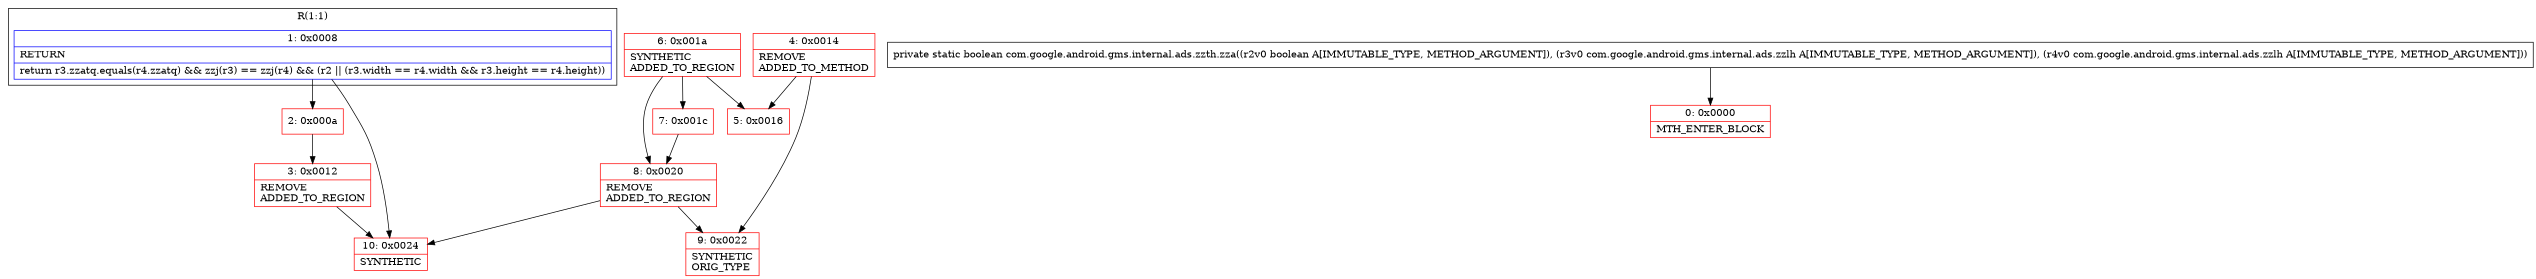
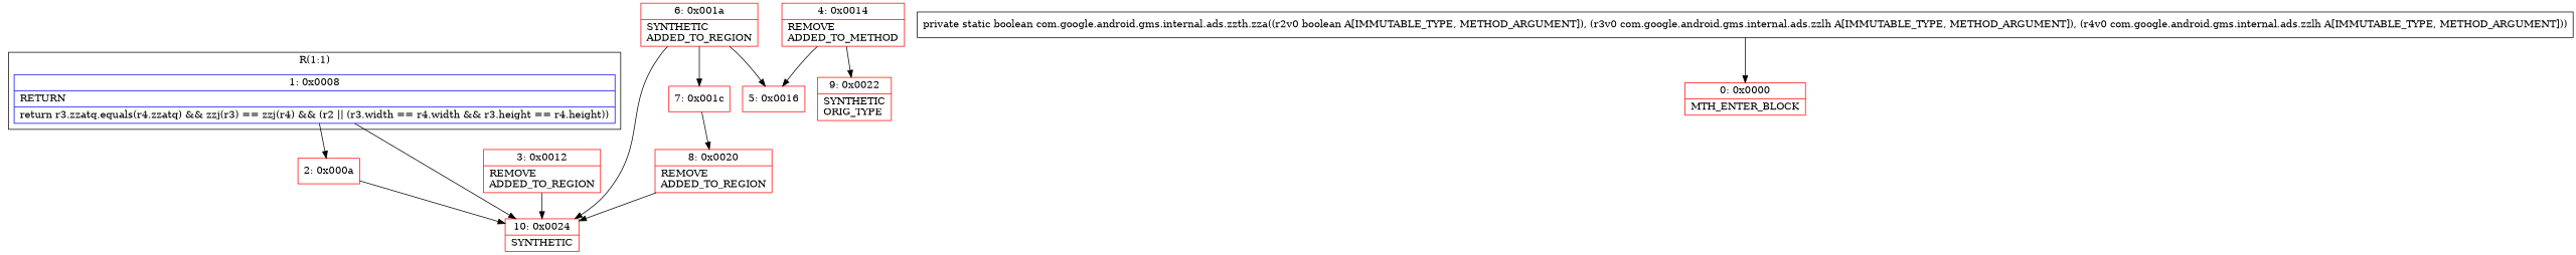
  digraph {
    node [color=red shape=record]
    n1 [color=blue label="{1\:\ 0x0008|RETURN\l|return r3.zzatq.equals(r4.zzatq) && zzj(r3) == zzj(r4) && (r2 \|\| (r3.width == r4.width && r3.height == r4.height))\l}"]
    n2 [label="{2\:\ 0x000a}"]
    n3 [label="{10\:\ 0x0024|SYNTHETIC\l}"]
    n4 [label="{3\:\ 0x0012|REMOVE\lADDED_TO_REGION\l}"]
    n5 [label="{0\:\ 0x0000|MTH_ENTER_BLOCK\l}"]
    n6 [label="{4\:\ 0x0014|REMOVE\lADDED_TO_METHOD\l}"]
    n7 [label="{5\:\ 0x0016}"]
    n8 [label="{9\:\ 0x0022|SYNTHETIC\lORIG_TYPE\l}"]
    n9 [label="{6\:\ 0x001a|SYNTHETIC\lADDED_TO_REGION\l}"]
    n10 [label="{7\:\ 0x001c}"]
    n11 [label="{8\:\ 0x0020|REMOVE\lADDED_TO_REGION\l}"]
    n12 [label="{private static boolean com.google.android.gms.internal.ads.zzth.zza((r2v0 boolean A[IMMUTABLE_TYPE, METHOD_ARGUMENT]), (r3v0 com.google.android.gms.internal.ads.zzlh A[IMMUTABLE_TYPE, METHOD_ARGUMENT]), (r4v0 com.google.android.gms.internal.ads.zzlh A[IMMUTABLE_TYPE, METHOD_ARGUMENT])) }" color=""]
    subgraph cluster_1 {
      label="R(1:1)"
      n1
    }
    n1 -> n2
    n1 -> n3
-   n2 -> n4
+   n2 -> n3
    n4 -> n3
    n6 -> n7
    n6 -> n8
-   n9 -> n11
+   n9 -> n3
    n9 -> n7
    n9 -> n10
    n10 -> n11
    n11 -> n3
-   n11 -> n8
    n12 -> n5
  }
